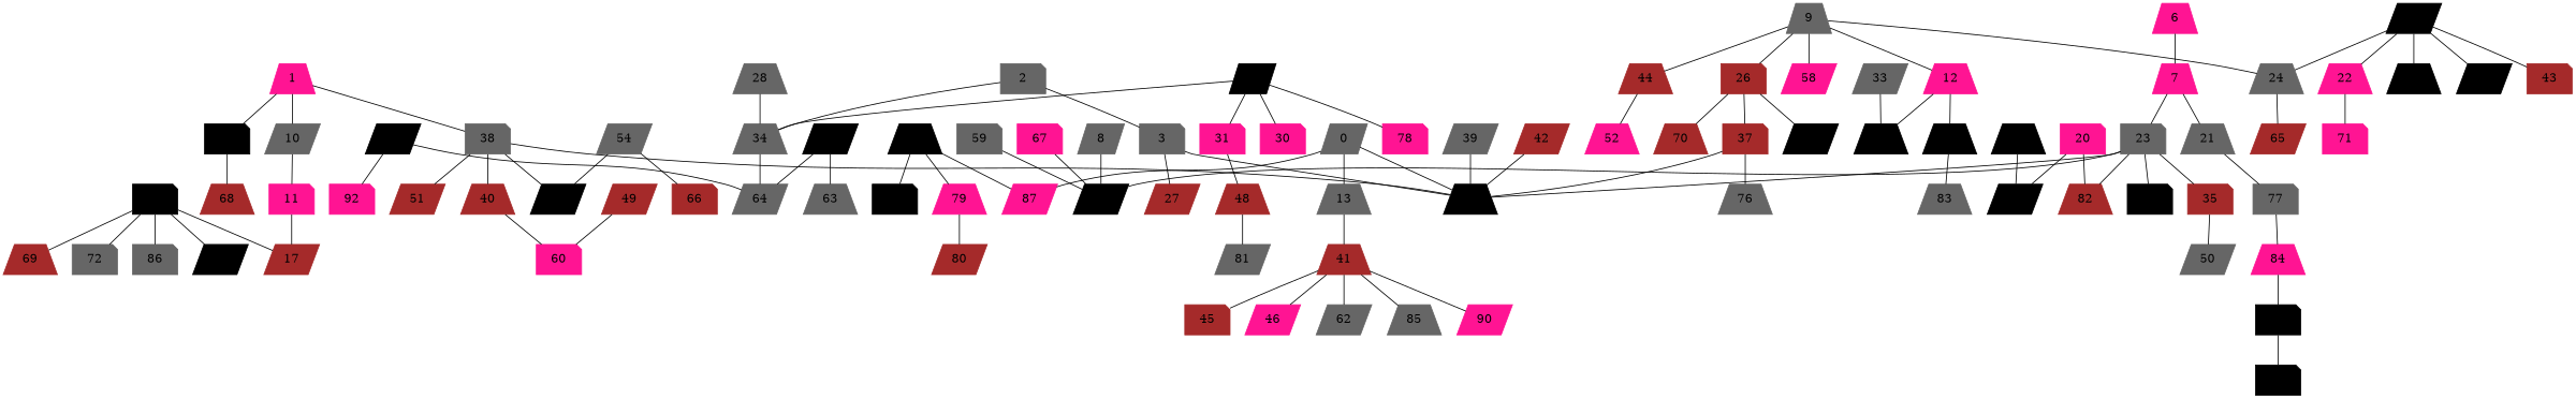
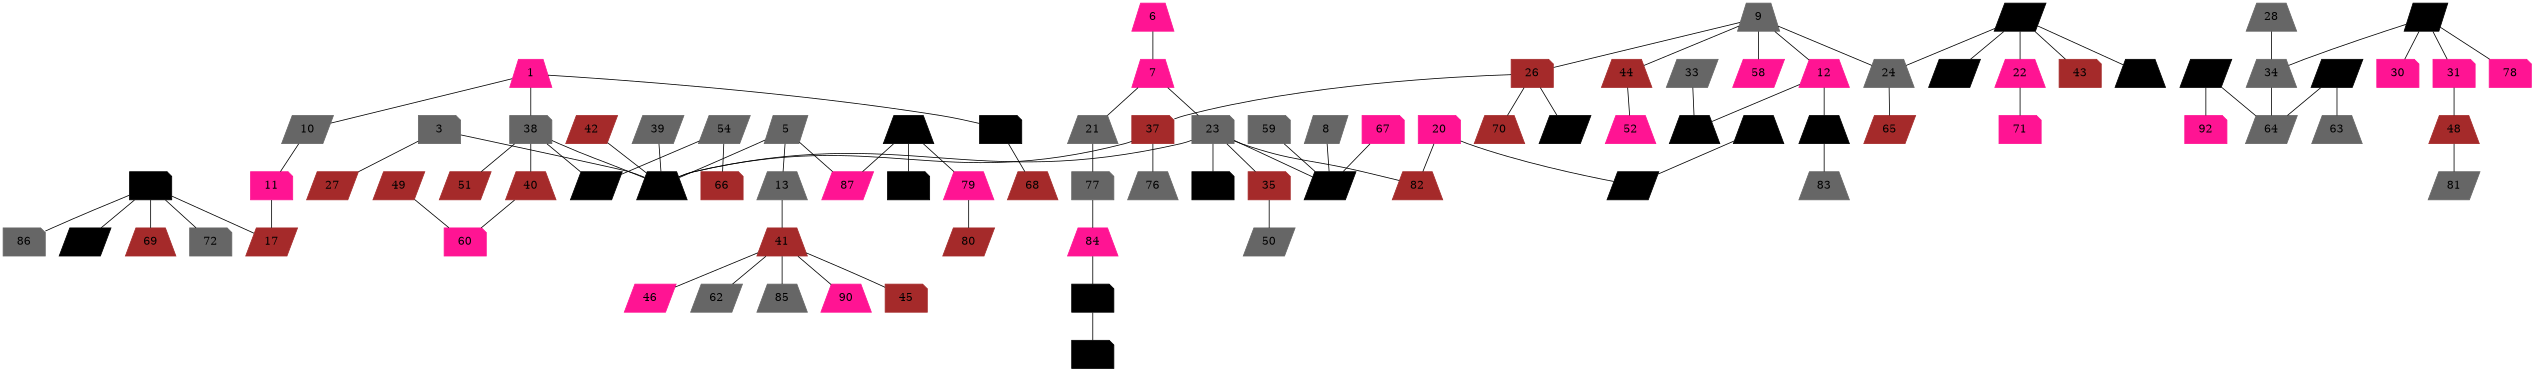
  graph {
    node [color=gray40 shape=trapezium style=filled]
    edge [weight=1.0]
    1 [color=deeppink]
    10 [shape=parallelogram]
    29 [color=black shape=note]
    38 [shape=note]
    11 [color=deeppink shape=note]
    68 [color=brown]
    73 [color=black]
    40 [color=brown]
    51 [color=brown shape=parallelogram]
    55 [color=black shape=parallelogram]
-   2 [shape=note]
    3 [shape=note]
    34
    27 [color=brown shape=parallelogram]
    64 [shape=parallelogram]
    4 [color=black shape=parallelogram]
    30 [color=deeppink shape=note]
    31 [color=deeppink shape=note]
    78 [color=deeppink shape=note]
    48 [color=brown]
-   5 [shape=parallelogram label=0]
+   5 [shape=parallelogram]
    13
    87 [color=deeppink shape=parallelogram]
    41 [color=brown]
    6 [color=deeppink]
    7 [color=deeppink]
    21
    23 [shape=note]
    77 [shape=note]
    89 [color=black shape=parallelogram]
    82 [color=brown]
    32 [color=black shape=note]
    35 [color=brown shape=note]
    8 [shape=parallelogram]
    9
    12 [color=deeppink]
    24
    26 [color=brown shape=note]
    44 [color=brown]
    58 [color=deeppink shape=parallelogram]
    14 [color=black]
    56 [color=black]
    65 [color=brown shape=parallelogram]
    37 [color=brown shape=note]
    70 [color=brown]
    74 [color=black shape=parallelogram]
    52 [color=deeppink]
    17 [color=brown shape=parallelogram]
    83
    45 [color=brown shape=note]
    46 [color=deeppink shape=parallelogram]
    62 [shape=parallelogram]
    85
-   90 [color=deeppink shape=parallelogram]
+   90 [color=deeppink]
    15 [color=black shape=note]
    57 [color=black shape=parallelogram]
    69 [color=brown]
    72 [shape=note]
    86 [shape=note]
    16 [color=black shape=parallelogram]
    18 [color=black shape=parallelogram]
    22 [color=deeppink]
    43 [color=brown shape=note]
    47 [color=black]
    71 [color=deeppink shape=note]
    19 [color=black]
    53 [color=black shape=note]
    79 [color=deeppink]
    80 [color=brown shape=parallelogram]
    20 [color=deeppink shape=note]
    75 [color=black shape=parallelogram]
    84 [color=deeppink]
    50 [shape=parallelogram]
    25 [color=black shape=parallelogram]
    92 [color=deeppink shape=note]
    76
    28
    81 [shape=parallelogram]
    33 [shape=parallelogram]
    36 [color=black]
    60 [color=deeppink shape=note]
    39 [shape=parallelogram]
    42 [color=brown shape=parallelogram]
    49 [color=brown shape=parallelogram]
    54 [shape=parallelogram]
    66 [color=brown shape=note]
    59 [shape=note]
    61 [color=black shape=parallelogram]
    63
    67 [color=deeppink shape=note]
    88 [color=black shape=note]
    91 [color=black shape=note]
    1 -- 10
    1 -- 29
    1 -- 38
    10 -- 11
    29 -- 68
    38 -- 73
    38 -- 40
    38 -- 51
    38 -- 55
    11 -- 17
    40 -- 60
-   2 -- 3
-   2 -- 34
    3 -- 73
    3 -- 27
    34 -- 64
    4 -- 34
    4 -- 30
    4 -- 31
    4 -- 78
    31 -- 48
    48 -- 81
    5 -- 73
    5 -- 13
    5 -- 87
    13 -- 41
    41 -- 45
    41 -- 46
    41 -- 62
    41 -- 85
    41 -- 90
    6 -- 7
    7 -- 21
    7 -- 23
    21 -- 77
    23 -- 73
    23 -- 89
    23 -- 82
    23 -- 32
    23 -- 35
    77 -- 84
    35 -- 50
    8 -- 89
    9 -- 12
    9 -- 24
    9 -- 26
    9 -- 44
    9 -- 58
    12 -- 14
    12 -- 56
    24 -- 65
    26 -- 37
    26 -- 70
    26 -- 74
    44 -- 52
    14 -- 83
    37 -- 73
    37 -- 76
    15 -- 17
    15 -- 57
    15 -- 69
    15 -- 72
    15 -- 86
    16 -- 24
    16 -- 18
    16 -- 22
    16 -- 43
    16 -- 47
    22 -- 71
    19 -- 87
    19 -- 53
    19 -- 79
    79 -- 80
    20 -- 82
    20 -- 75
    84 -- 88
    25 -- 64
    25 -- 92
    28 -- 34
    33 -- 56
    36 -- 75
    39 -- 73
    42 -- 73
    49 -- 60
    54 -- 55
    54 -- 66
    59 -- 89
    61 -- 64
    61 -- 63
    67 -- 89
    88 -- 91
  }
